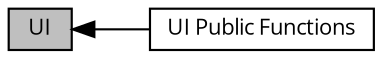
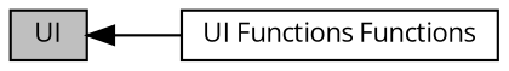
  digraph {
    rankdir=LR
    fontname="Open Sans"
    node [color=black fontname="Open Sans" fontsize=10 shape=box style=filled]
-   n1 [fillcolor=white height=0.2 label="UI Public Functions" width=0.4]
+   n1 [fillcolor=white height=0.2 label="UI Functions Functions" width=0.4]
    n2 [fillcolor=grey75 fontcolor=black height=0.2 label=UI width=0.4]
    n2 -> n1 [dir=back fontname="Open Sans" fontsize=10 labelfontname=Helvetica labelfontsize=10 shape=plaintext style=solid]
  }
